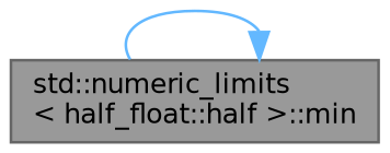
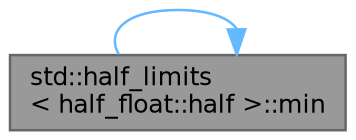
  digraph {
    rankdir=LR
-   n1 [color=gray40 fillcolor=grey60 fontcolor=black fontname=Helvetica fontsize=10 height=0.2 label="std::numeric_limits\l\< half_float::half \>::min" shape=box style=filled width=0.4]
+   n1 [color=gray40 fillcolor=grey60 fontcolor=black fontname=Helvetica fontsize=10 height=0.2 label="std::half_limits\l\< half_float::half \>::min" shape=box style=filled width=0.4]
    n1 -> n1 [color=steelblue1 fontname=Helvetica fontsize=10 labelfontname=Helvetica labelfontsize=10 style=solid]
  }
